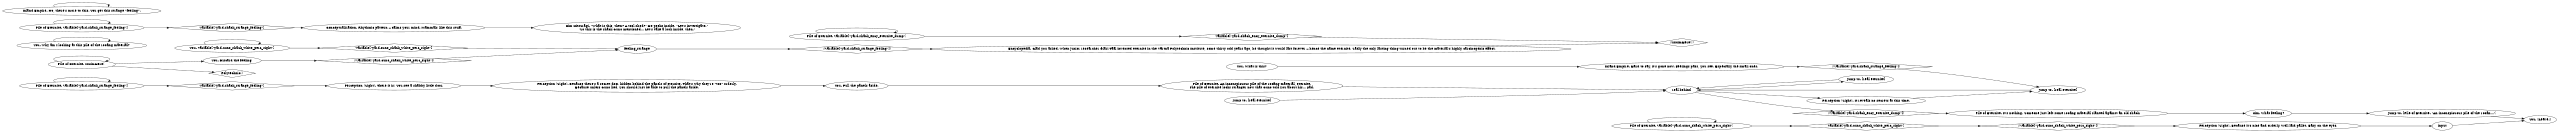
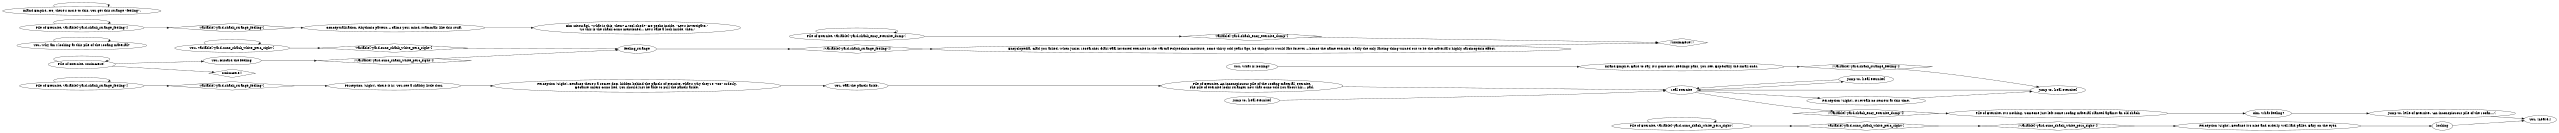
  digraph {
    rankdir=LR
-   n1 [label=input]
+   n1 [label=looking]
    n2 [label="You: [Leave.]"]
    n3 [label="Pile of Eternite: Variable[\"yard.shack_strange_feeling\"]"]
    n4 [label="Variable[\"yard.shack_strange_feeling\"]" shape=diamond]
    n5 [label="Perception (Sight): There it is! You see a shabby little door."]
    n6 [label="Perception (Sight): Because there's a secret door hidden behind the panels of eternite. That's why they're *too* orderly.\nBecause unless Cuno lied, you should just be able to pull the panels aside."]
    n7 [label="!(Variable[\"yard.shack_strange_feeling\"])" shape=diamond]
    n8 [label="Encyclopedia: Glad you asked. When junior researcher Õlari Taal invented eternite in the Värtna Polytechnic Institute, some thirty odd years ago, he thought it would last forever -- hence the name eternite. Sadly the only lasting thing turned out to be the material's highly carcinogenic effect."]
    n9 [label="!(IsKimHere())" shape=diamond]
    n10 [label="Kim: What feeling?"]
    n11 [label="Jump to: [Pile of Eternite: \"An inconspicuous pile of the roofin...\"]"]
    n12 [label="Pile of Eternite: Variable[\"yard.shack_ency_eternite_dump\"]"]
    n13 [label="Variable[\"yard.shack_ency_eternite_dump\"]" shape=diamond]
    n14 [label="!(Variable[\"yard.shack_ency_eternite_dump\"])" shape=diamond]
    n15 [label="Pile of Eternite: It's nothing. Someone just left some roofing material slanted against an old shack."]
    n16 [label="Pile of Eternite: An inconspicuous pile of the roofing material, eternite.\nThe pile of eternite looks stranger now that Cuno told you about his... pad."]
-   n17 [label="real behind"]
+   n17 [label="real eternite"]
    n18 [label="Perception (Sight): It reveals no secrets at this time."]
    n19 [label="Jump to: [real eternite]"]
-   n20 [label="You: Pull the panels aside."]
+   n20 [label="You: Taal the panels aside."]
    n21 [label="Jump to: [real eternite]"]
    n22 [label="You: Why am I looking at this pile of the roofing material?"]
    n23 [label="You: Variable[\"yard.cuno_shack_white_perc_sight\"]"]
    n24 [label="Variable[\"yard.cuno_shack_white_perc_sight\"]" shape=diamond]
    n25 [label=feeling_strange]
    n26 [label="!(Variable[\"yard.cuno_shack_white_perc_sight\"])" shape=diamond]
    n27 [label="Inland Empire: Hard to say, it's gone now. Feelings pass, you see. Especially the small ones."]
    n28 [label="!(Variable[\"yard.shack_strange_feeling\"])" shape=diamond]
    n29 [label="Conceptualization: Rhythmic pattern -- calms your mind. Mammals like this stuff."]
    n30 [label="Kim Kitsuragi: \"What is this, then? A tool shed?\" He peeks inside. \"Let's investigate.\"\n\"So this is the shack Cuno mentioned... Let's take a look inside, then.\""]
    n31 [label="You: Discard the feeling."]
    n32 [label="Pile of Eternite: Variable[\"yard.cuno_shack_white_perc_sight\"]"]
    n33 [label="Variable[\"yard.cuno_shack_white_perc_sight\"]" shape=diamond]
    n34 [label="!(Variable[\"yard.cuno_shack_white_perc_sight\"])" shape=diamond]
    n35 [label="Perception (Sight): Because it's nice and orderly. Well laid pallet. Easy on the eyes."]
    n36 [label="Pile of Eternite: IsKimHere()"]
-   n37 [label="Polytechnic()" shape=diamond]
-   n38 [label="You: What is this?"]
+   n37 [label="IsKimHere()" shape=diamond]
+   n38 [label="You: What is looking?"]
    n39 [label="Inland Empire: No, there's more to this. You get this strange *feeling*."]
    n40 [label="Pile of Eternite: Variable[\"yard.shack_strange_feeling\"]"]
    n41 [label="Variable[\"yard.shack_strange_feeling\"]" shape=diamond]
    n42 [label="Jump to: [real eternite]"]
    n1 -> n2
    n3 -> n3
    n3 -> n4
    n4 -> n5
    n5 -> n6
    n6 -> n20
    n7 -> n8
    n8 -> n9
    n10 -> n11
    n11 -> n2
    n12 -> n12
    n12 -> n13
    n13 -> n9
    n14 -> n15
    n15 -> n10
    n16 -> n17
    n17 -> n14
    n17 -> n18
    n17 -> n19
    n18 -> n21
    n19 -> n17
    n20 -> n16
    n21 -> n17
    n22 -> n22
    n23 -> n23
    n23 -> n24
    n24 -> n25
    n25 -> n7
    n26 -> n25
    n27 -> n28
    n28 -> n21
    n29 -> n30
    n31 -> n26
    n32 -> n32
    n32 -> n33
    n33 -> n34
    n34 -> n35
    n35 -> n1
    n36 -> n31
    n36 -> n36
    n36 -> n37
    n38 -> n27
    n39 -> n39
    n40 -> n40
    n40 -> n41
    n41 -> n29
    n42 -> n17
  }
